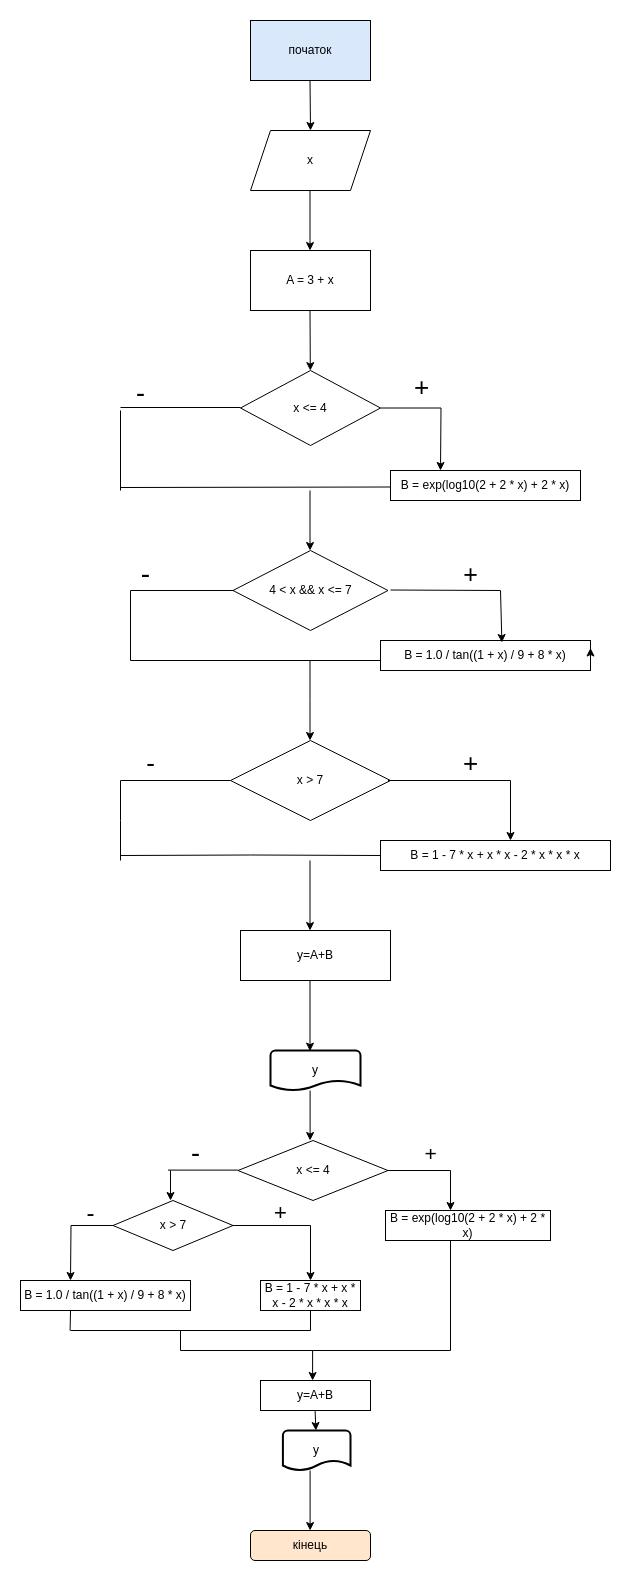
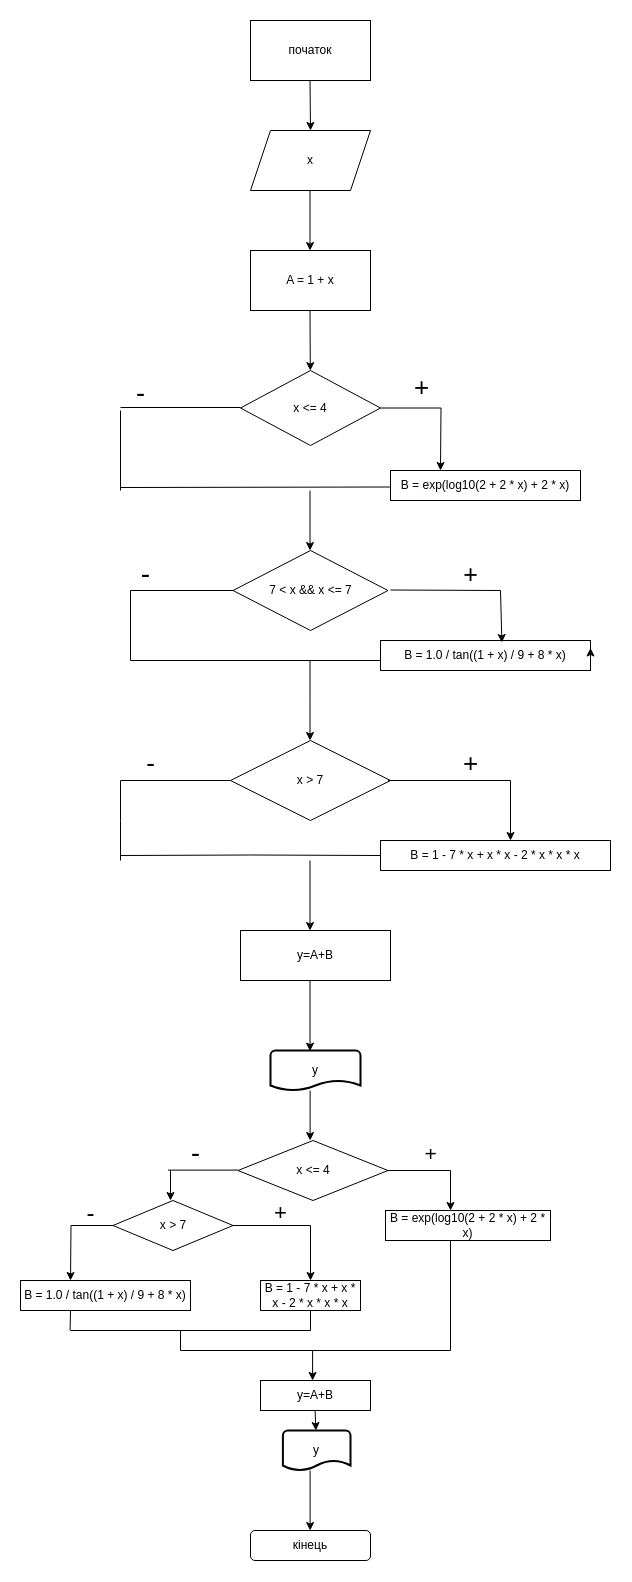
  <mxCell id="0" />
  <mxCell id="1" parent="0" />
- <mxCell id="2" value="початок" style="rounded=0;whiteSpace=wrap;html=1;fillColor=#dae8fc;" vertex="1" parent="1"><mxGeometry x="250" y="20" width="120" height="60" as="geometry" /></mxCell>
+ <mxCell id="2" value="початок" style="rounded=0;whiteSpace=wrap;html=1;" vertex="1" parent="1"><mxGeometry x="250" y="20" width="120" height="60" as="geometry" /></mxCell>
  <mxCell id="3" value="" style="endArrow=classic;html=1;rounded=0;" edge="1" parent="1"><mxGeometry width="50" height="50" relative="1" as="geometry"><mxPoint x="309.5" y="80" as="sourcePoint" /><mxPoint x="310" y="130" as="targetPoint" /><Array as="points" /></mxGeometry></mxCell>
  <mxCell id="4" value="x" style="shape=parallelogram;perimeter=parallelogramPerimeter;whiteSpace=wrap;html=1;fixedSize=1;" vertex="1" parent="1"><mxGeometry x="250" y="130" width="120" height="60" as="geometry" /></mxCell>
  <mxCell id="5" value="" style="endArrow=classic;html=1;rounded=0;" edge="1" parent="1"><mxGeometry width="50" height="50" relative="1" as="geometry"><mxPoint x="309.5" y="190" as="sourcePoint" /><mxPoint x="309.5" y="250" as="targetPoint" /><Array as="points"><mxPoint x="309.5" y="240" /></Array></mxGeometry></mxCell>
- <mxCell id="6" value="A = 3 + x" style="rounded=0;whiteSpace=wrap;html=1;" vertex="1" parent="1"><mxGeometry x="250" y="250" width="120" height="60" as="geometry" /></mxCell>
+ <mxCell id="6" value="A = 1 + x" style="rounded=0;whiteSpace=wrap;html=1;" vertex="1" parent="1"><mxGeometry x="250" y="250" width="120" height="60" as="geometry" /></mxCell>
  <mxCell id="7" value="" style="endArrow=classic;html=1;rounded=0;" edge="1" parent="1" target="9"><mxGeometry width="50" height="50" relative="1" as="geometry"><mxPoint x="309.5" y="310" as="sourcePoint" /><mxPoint x="309.5" y="370" as="targetPoint" /></mxGeometry></mxCell>
  <mxCell id="8" style="edgeStyle=orthogonalEdgeStyle;rounded=0;orthogonalLoop=1;jettySize=auto;html=1;movable=0;resizable=0;rotatable=0;deletable=0;editable=0;locked=1;connectable=0;" edge="1" parent="1" source="9"><mxGeometry relative="1" as="geometry"><mxPoint x="440" y="470" as="targetPoint" /></mxGeometry></mxCell>
  <mxCell id="9" value="x &amp;lt;= 4" style="rhombus;whiteSpace=wrap;html=1;" vertex="1" parent="1"><mxGeometry x="240" y="370" width="140" height="75" as="geometry" /></mxCell>
  <mxCell id="10" value="B = exp(log10(2 + 2 * x) + 2 * x)" style="rounded=0;whiteSpace=wrap;html=1;movable=1;resizable=1;rotatable=1;deletable=1;editable=1;locked=0;connectable=1;" vertex="1" parent="1"><mxGeometry x="390" y="470" width="190" height="30" as="geometry" /></mxCell>
  <mxCell id="11" value="" style="endArrow=none;html=1;rounded=0;movable=0;resizable=0;rotatable=0;deletable=0;editable=0;locked=1;connectable=0;" edge="1" parent="1"><mxGeometry width="50" height="50" relative="1" as="geometry"><mxPoint x="240" y="407" as="sourcePoint" /><mxPoint x="120" y="407" as="targetPoint" /><Array as="points" /></mxGeometry></mxCell>
  <mxCell id="12" value="" style="endArrow=none;html=1;rounded=0;movable=1;resizable=1;rotatable=1;deletable=1;editable=1;locked=0;connectable=1;" edge="1" parent="1"><mxGeometry width="50" height="50" relative="1" as="geometry"><mxPoint x="120" y="490" as="sourcePoint" /><mxPoint x="120" y="410" as="targetPoint" /></mxGeometry></mxCell>
  <mxCell id="13" value="" style="endArrow=none;html=1;rounded=0;movable=0;resizable=0;rotatable=0;deletable=0;editable=0;locked=1;connectable=0;" edge="1" parent="1"><mxGeometry width="50" height="50" relative="1" as="geometry"><mxPoint x="120" y="487" as="sourcePoint" /><mxPoint x="390" y="486.5" as="targetPoint" /></mxGeometry></mxCell>
  <mxCell id="14" value="" style="endArrow=classic;html=1;rounded=0;" edge="1" parent="1"><mxGeometry width="50" height="50" relative="1" as="geometry"><mxPoint x="309.5" y="490" as="sourcePoint" /><mxPoint x="309.5" y="550" as="targetPoint" /></mxGeometry></mxCell>
- <mxCell id="15" value="4 &amp;lt; x &amp;amp;&amp;amp; x &amp;lt;= 7" style="rhombus;whiteSpace=wrap;html=1;" vertex="1" parent="1"><mxGeometry x="232.5" y="550" width="155" height="80" as="geometry" /></mxCell>
+ <mxCell id="15" value="7 &amp;lt; x &amp;amp;&amp;amp; x &amp;lt;= 7" style="rhombus;whiteSpace=wrap;html=1;" vertex="1" parent="1"><mxGeometry x="232.5" y="550" width="155" height="80" as="geometry" /></mxCell>
  <mxCell id="16" value="" style="endArrow=none;html=1;rounded=0;" edge="1" parent="1"><mxGeometry width="50" height="50" relative="1" as="geometry"><mxPoint x="130" y="590" as="sourcePoint" /><mxPoint x="232.5" y="590" as="targetPoint" /></mxGeometry></mxCell>
  <mxCell id="17" value="" style="endArrow=none;html=1;rounded=0;" edge="1" parent="1"><mxGeometry width="50" height="50" relative="1" as="geometry"><mxPoint x="130" y="660" as="sourcePoint" /><mxPoint x="130" y="590" as="targetPoint" /></mxGeometry></mxCell>
  <mxCell id="18" value="B = 1.0 / tan((1 + x) / 9 + 8 * x)" style="rounded=0;whiteSpace=wrap;html=1;" vertex="1" parent="1"><mxGeometry x="380" y="640" width="210" height="30" as="geometry" /></mxCell>
  <mxCell id="19" value="" style="endArrow=none;html=1;rounded=0;" edge="1" parent="1"><mxGeometry width="50" height="50" relative="1" as="geometry"><mxPoint x="390" y="589.5" as="sourcePoint" /><mxPoint x="500" y="590" as="targetPoint" /></mxGeometry></mxCell>
  <mxCell id="20" value="" style="endArrow=classic;html=1;rounded=0;entryX=0.578;entryY=0.067;entryDx=0;entryDy=0;entryPerimeter=0;" edge="1" parent="1" target="18"><mxGeometry width="50" height="50" relative="1" as="geometry"><mxPoint x="500" y="590" as="sourcePoint" /><mxPoint x="450" y="630" as="targetPoint" /></mxGeometry></mxCell>
  <mxCell id="21" value="" style="endArrow=none;html=1;rounded=0;" edge="1" parent="1"><mxGeometry width="50" height="50" relative="1" as="geometry"><mxPoint x="130" y="660" as="sourcePoint" /><mxPoint x="380" y="660" as="targetPoint" /></mxGeometry></mxCell>
  <mxCell id="22" value="" style="endArrow=classic;html=1;rounded=0;" edge="1" parent="1"><mxGeometry width="50" height="50" relative="1" as="geometry"><mxPoint x="309.5" y="660" as="sourcePoint" /><mxPoint x="309.5" y="740" as="targetPoint" /><Array as="points"><mxPoint x="309.5" y="700" /></Array></mxGeometry></mxCell>
  <mxCell id="23" value="x &amp;gt; 7" style="rhombus;whiteSpace=wrap;html=1;" vertex="1" parent="1"><mxGeometry x="230" y="740" width="160" height="80" as="geometry" /></mxCell>
  <mxCell id="24" value="" style="endArrow=none;html=1;rounded=0;" edge="1" parent="1"><mxGeometry width="50" height="50" relative="1" as="geometry"><mxPoint x="387.5" y="780" as="sourcePoint" /><mxPoint x="510" y="780" as="targetPoint" /></mxGeometry></mxCell>
  <mxCell id="25" value="B = 1 - 7 * x + x * x - 2 * x * x * x" style="rounded=0;whiteSpace=wrap;html=1;" vertex="1" parent="1"><mxGeometry x="380" y="840" width="230" height="30" as="geometry" /></mxCell>
  <mxCell id="26" value="" style="endArrow=none;html=1;rounded=0;" edge="1" parent="1"><mxGeometry width="50" height="50" relative="1" as="geometry"><mxPoint x="120" y="780" as="sourcePoint" /><mxPoint x="230" y="780" as="targetPoint" /></mxGeometry></mxCell>
  <mxCell id="27" value="" style="endArrow=none;html=1;rounded=0;" edge="1" parent="1"><mxGeometry width="50" height="50" relative="1" as="geometry"><mxPoint x="120" y="860" as="sourcePoint" /><mxPoint x="120" y="780" as="targetPoint" /><Array as="points"><mxPoint x="120" y="820" /></Array></mxGeometry></mxCell>
  <mxCell id="28" value="" style="endArrow=classic;html=1;rounded=0;" edge="1" parent="1"><mxGeometry width="50" height="50" relative="1" as="geometry"><mxPoint x="510" y="780" as="sourcePoint" /><mxPoint x="510" y="840" as="targetPoint" /></mxGeometry></mxCell>
  <mxCell id="29" value="" style="endArrow=none;html=1;rounded=0;entryX=0;entryY=0.5;entryDx=0;entryDy=0;" edge="1" parent="1" target="25"><mxGeometry width="50" height="50" relative="1" as="geometry"><mxPoint x="120" y="855" as="sourcePoint" /><mxPoint x="370" y="854.5" as="targetPoint" /><Array as="points"><mxPoint x="250" y="854.5" /></Array></mxGeometry></mxCell>
  <mxCell id="30" value="" style="endArrow=classic;html=1;rounded=0;" edge="1" parent="1"><mxGeometry width="50" height="50" relative="1" as="geometry"><mxPoint x="309.5" y="860" as="sourcePoint" /><mxPoint x="309.5" y="930" as="targetPoint" /></mxGeometry></mxCell>
  <mxCell id="31" value="y=A+B" style="rounded=0;whiteSpace=wrap;html=1;" vertex="1" parent="1"><mxGeometry x="240" y="930" width="150" height="50" as="geometry" /></mxCell>
  <mxCell id="32" value="" style="endArrow=classic;html=1;rounded=0;" edge="1" parent="1"><mxGeometry width="50" height="50" relative="1" as="geometry"><mxPoint x="309.5" y="980" as="sourcePoint" /><mxPoint x="309.5" y="1050.667" as="targetPoint" /></mxGeometry></mxCell>
  <mxCell id="33" value="y" style="strokeWidth=2;html=1;shape=mxgraph.flowchart.document2;whiteSpace=wrap;size=0.25;" vertex="1" parent="1"><mxGeometry x="270" y="1050" width="90" height="40" as="geometry" /></mxCell>
  <mxCell id="34" value="" style="endArrow=classic;html=1;rounded=0;" edge="1" parent="1"><mxGeometry width="50" height="50" relative="1" as="geometry"><mxPoint x="309.6" y="1090" as="sourcePoint" /><mxPoint x="309.6" y="1140" as="targetPoint" /></mxGeometry></mxCell>
  <mxCell id="35" value="x &amp;lt;= 4" style="rhombus;whiteSpace=wrap;html=1;" vertex="1" parent="1"><mxGeometry x="237.5" y="1140" width="150" height="60" as="geometry" /></mxCell>
  <mxCell id="36" value="B = exp(log10(2 + 2 * x) + 2 * x)" style="rounded=0;whiteSpace=wrap;html=1;" vertex="1" parent="1"><mxGeometry x="385" y="1210" width="165" height="30" as="geometry" /></mxCell>
  <mxCell id="37" style="edgeStyle=orthogonalEdgeStyle;rounded=0;orthogonalLoop=1;jettySize=auto;html=1;" edge="1" parent="1" source="39"><mxGeometry relative="1" as="geometry"><mxPoint x="70" y="1280" as="targetPoint" /></mxGeometry></mxCell>
  <mxCell id="38" style="edgeStyle=orthogonalEdgeStyle;rounded=0;orthogonalLoop=1;jettySize=auto;html=1;entryX=0.5;entryY=0;entryDx=0;entryDy=0;" edge="1" parent="1" source="39" target="45"><mxGeometry relative="1" as="geometry"><mxPoint x="310" y="1260" as="targetPoint" /></mxGeometry></mxCell>
  <mxCell id="39" value="x &amp;gt; 7" style="rhombus;whiteSpace=wrap;html=1;" vertex="1" parent="1"><mxGeometry x="112.5" y="1200" width="120" height="50" as="geometry" /></mxCell>
  <mxCell id="40" value="" style="endArrow=none;html=1;rounded=0;" edge="1" parent="1"><mxGeometry width="50" height="50" relative="1" as="geometry"><mxPoint x="167.5" y="1169.6" as="sourcePoint" /><mxPoint x="237.5" y="1169.6" as="targetPoint" /></mxGeometry></mxCell>
  <mxCell id="41" value="" style="endArrow=classic;html=1;rounded=0;" edge="1" parent="1"><mxGeometry width="50" height="50" relative="1" as="geometry"><mxPoint x="170" y="1170" as="sourcePoint" /><mxPoint x="170" y="1200" as="targetPoint" /></mxGeometry></mxCell>
  <mxCell id="42" value="" style="endArrow=none;html=1;rounded=0;" edge="1" parent="1"><mxGeometry width="50" height="50" relative="1" as="geometry"><mxPoint x="387.5" y="1170" as="sourcePoint" /><mxPoint x="450" y="1170" as="targetPoint" /></mxGeometry></mxCell>
  <mxCell id="43" value="" style="endArrow=classic;html=1;rounded=0;" edge="1" parent="1"><mxGeometry width="50" height="50" relative="1" as="geometry"><mxPoint x="450" y="1170" as="sourcePoint" /><mxPoint x="450" y="1210" as="targetPoint" /></mxGeometry></mxCell>
  <mxCell id="44" value="B = 1.0 / tan((1 + x) / 9 + 8 * x)" style="rounded=0;whiteSpace=wrap;html=1;" vertex="1" parent="1"><mxGeometry x="20" y="1280" width="170" height="30" as="geometry" /></mxCell>
  <mxCell id="45" value="B = 1 - 7 * x + x * x - 2 * x * x * x" style="rounded=0;whiteSpace=wrap;html=1;" vertex="1" parent="1"><mxGeometry x="260" y="1280" width="100" height="30" as="geometry" /></mxCell>
  <mxCell id="46" value="" style="endArrow=none;html=1;rounded=0;exitX=0.5;exitY=1;exitDx=0;exitDy=0;" edge="1" parent="1" source="45"><mxGeometry width="50" height="50" relative="1" as="geometry"><mxPoint x="292.5" y="1330" as="sourcePoint" /><mxPoint x="70" y="1330" as="targetPoint" /><Array as="points"><mxPoint x="310" y="1330" /></Array></mxGeometry></mxCell>
  <mxCell id="47" value="" style="endArrow=none;html=1;rounded=0;" edge="1" parent="1"><mxGeometry width="50" height="50" relative="1" as="geometry"><mxPoint x="69.6" y="1330" as="sourcePoint" /><mxPoint x="70" y="1310" as="targetPoint" /></mxGeometry></mxCell>
  <mxCell id="48" value="" style="endArrow=none;html=1;rounded=0;" edge="1" parent="1"><mxGeometry width="50" height="50" relative="1" as="geometry"><mxPoint x="450" y="1350" as="sourcePoint" /><mxPoint x="450" y="1240" as="targetPoint" /></mxGeometry></mxCell>
  <mxCell id="49" value="" style="endArrow=none;html=1;rounded=0;" edge="1" parent="1"><mxGeometry width="50" height="50" relative="1" as="geometry"><mxPoint x="180" y="1350" as="sourcePoint" /><mxPoint x="450" y="1350" as="targetPoint" /></mxGeometry></mxCell>
  <mxCell id="50" value="" style="endArrow=none;html=1;rounded=0;" edge="1" parent="1"><mxGeometry width="50" height="50" relative="1" as="geometry"><mxPoint x="180" y="1350" as="sourcePoint" /><mxPoint x="180" y="1330" as="targetPoint" /></mxGeometry></mxCell>
  <mxCell id="51" value="" style="endArrow=classic;html=1;rounded=0;" edge="1" parent="1"><mxGeometry width="50" height="50" relative="1" as="geometry"><mxPoint x="312.1" y="1350" as="sourcePoint" /><mxPoint x="312.1" y="1380" as="targetPoint" /></mxGeometry></mxCell>
  <mxCell id="52" value="y=A+B" style="rounded=0;whiteSpace=wrap;html=1;" vertex="1" parent="1"><mxGeometry x="260" y="1380" width="110" height="30" as="geometry" /></mxCell>
  <mxCell id="53" value="" style="endArrow=classic;html=1;rounded=0;" edge="1" parent="1" target="54"><mxGeometry width="50" height="50" relative="1" as="geometry"><mxPoint x="314.6" y="1410" as="sourcePoint" /><mxPoint x="314.6" y="1450" as="targetPoint" /></mxGeometry></mxCell>
  <mxCell id="54" value="y" style="strokeWidth=2;html=1;shape=mxgraph.flowchart.document2;whiteSpace=wrap;size=0.25;" vertex="1" parent="1"><mxGeometry x="282.4" y="1430" width="67.6" height="40" as="geometry" /></mxCell>
  <mxCell id="55" value="" style="endArrow=classic;html=1;rounded=0;" edge="1" parent="1"><mxGeometry width="50" height="50" relative="1" as="geometry"><mxPoint x="309.6" y="1470" as="sourcePoint" /><mxPoint x="309.6" y="1530" as="targetPoint" /></mxGeometry></mxCell>
- <mxCell id="56" value="кінець" style="rounded=1;whiteSpace=wrap;html=1;fillColor=#ffe6cc;" vertex="1" parent="1"><mxGeometry x="250" y="1530" width="120" height="30" as="geometry" /></mxCell>
+ <mxCell id="56" value="кінець" style="rounded=1;whiteSpace=wrap;html=1;" vertex="1" parent="1"><mxGeometry x="250" y="1530" width="120" height="30" as="geometry" /></mxCell>
  <mxCell id="57" value="+" style="text;html=1;align=center;verticalAlign=middle;resizable=0;points=[];autosize=1;strokeColor=none;fillColor=none;fontStyle=0;fontSize=26;" vertex="1" parent="1"><mxGeometry x="401" y="367" width="40" height="40" as="geometry" /></mxCell>
  <mxCell id="58" style="edgeStyle=orthogonalEdgeStyle;rounded=0;orthogonalLoop=1;jettySize=auto;html=1;exitX=1;exitY=0.5;exitDx=0;exitDy=0;entryX=1;entryY=0.25;entryDx=0;entryDy=0;" edge="1" parent="1" source="18" target="18"><mxGeometry relative="1" as="geometry" /></mxCell>
  <mxCell id="59" value="-" style="text;html=1;align=center;verticalAlign=middle;resizable=0;points=[];autosize=1;strokeColor=none;fillColor=none;fontSize=28;" vertex="1" parent="1"><mxGeometry x="130" y="548" width="30" height="50" as="geometry" /></mxCell>
  <mxCell id="60" value="-" style="text;html=1;align=center;verticalAlign=middle;resizable=0;points=[];autosize=1;strokeColor=none;fillColor=none;fontSize=27;" vertex="1" parent="1"><mxGeometry x="125" y="368" width="30" height="50" as="geometry" /></mxCell>
  <mxCell id="61" value="+" style="text;html=1;align=center;verticalAlign=middle;resizable=0;points=[];autosize=1;strokeColor=none;fillColor=none;fontSize=25;" vertex="1" parent="1"><mxGeometry x="450" y="553" width="40" height="40" as="geometry" /></mxCell>
  <mxCell id="62" value="-" style="text;html=1;align=center;verticalAlign=middle;resizable=0;points=[];autosize=1;strokeColor=none;fillColor=none;fontSize=26;" vertex="1" parent="1"><mxGeometry x="135" y="743" width="30" height="40" as="geometry" /></mxCell>
  <mxCell id="63" value="+" style="text;html=1;align=center;verticalAlign=middle;resizable=0;points=[];autosize=1;strokeColor=none;fillColor=none;fontSize=26;" vertex="1" parent="1"><mxGeometry x="450" y="743" width="40" height="40" as="geometry" /></mxCell>
  <mxCell id="64" value="-" style="text;html=1;align=center;verticalAlign=middle;resizable=0;points=[];autosize=1;strokeColor=none;fillColor=none;fontSize=27;" vertex="1" parent="1"><mxGeometry x="180" y="1128" width="30" height="50" as="geometry" /></mxCell>
  <mxCell id="65" value="+" style="text;html=1;align=center;verticalAlign=middle;resizable=0;points=[];autosize=1;strokeColor=none;fillColor=none;fontSize=21;" vertex="1" parent="1"><mxGeometry x="410" y="1133" width="40" height="40" as="geometry" /></mxCell>
  <mxCell id="66" value="-" style="text;html=1;align=center;verticalAlign=middle;resizable=0;points=[];autosize=1;strokeColor=none;fillColor=none;fontSize=24;" vertex="1" parent="1"><mxGeometry x="75" y="1193" width="30" height="40" as="geometry" /></mxCell>
  <mxCell id="67" value="+" style="text;html=1;align=center;verticalAlign=middle;resizable=0;points=[];autosize=1;strokeColor=none;fillColor=none;fontSize=22;" vertex="1" parent="1"><mxGeometry x="260" y="1193" width="40" height="40" as="geometry" /></mxCell>
